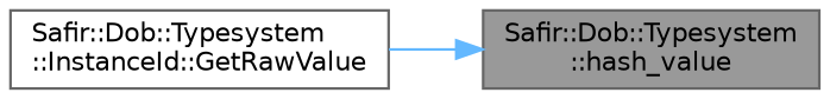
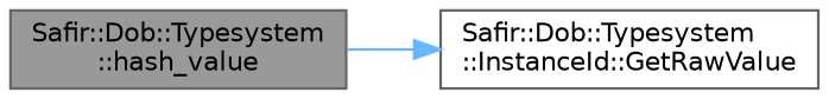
  digraph {
    rankdir=LR
    node [fontname=Helvetica fontsize=10 shape=box style=filled]
    n1 [color=gray40 fillcolor=grey60 fontcolor=black height=0.2 label="Safir::Dob::Typesystem\l::hash_value" width=0.4]
    n2 [color=grey40 fillcolor=white height=0.2 label="Safir::Dob::Typesystem\l::InstanceId::GetRawValue" width=0.4]
-   n2 -> n1 [color=steelblue1 fontname=Helvetica fontsize=10 labelfontname=Helvetica labelfontsize=10 style=solid]
+   n1 -> n2 [color=steelblue1 fontname=Helvetica fontsize=10 labelfontname=Helvetica labelfontsize=10 style=solid]
  }
